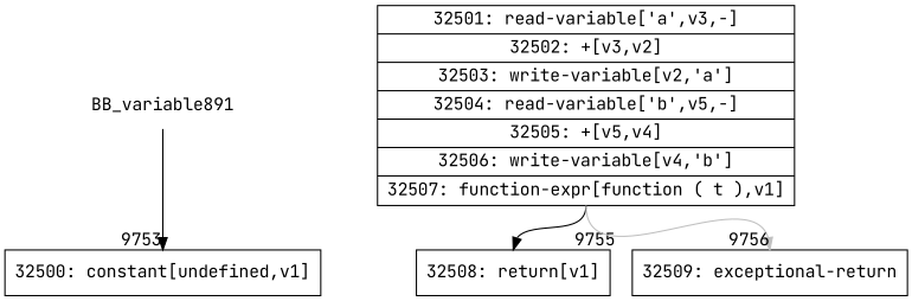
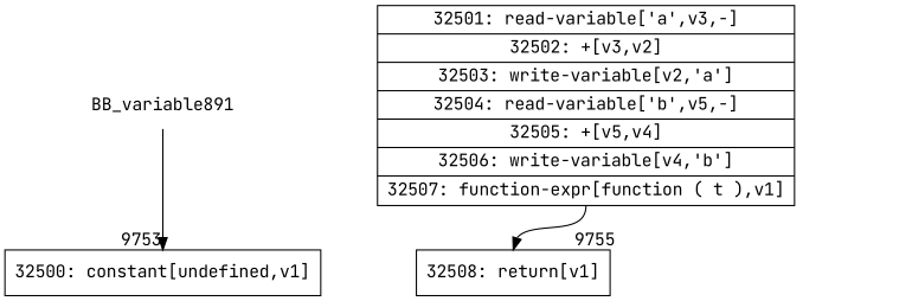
  digraph {
    fontname="JetBrains Mono"
    rankdir=TD
    node [fontname="JetBrains Mono" shape=record]
    edge [fontname="JetBrains Mono" headport=n tailport=s]
    n1 [label=BB_variable891 shape=none]
    n2 [label="{32500: constant[undefined,v1]}"]
    n3 [label="{32501: read-variable['a',v3,-]|32502: +[v3,v2]|32503: write-variable[v2,'a']|32504: read-variable['b',v5,-]|32505: +[v5,v4]|32506: write-variable[v4,'b']|32507: function-expr[function ( t ),v1]}"]
    n4 [label="{32508: return[v1]}"]
-   n5 [label="{32509: exceptional-return}"]
    n1 -> n2 [headlabel="    9753"]
    n3 -> n4 [headlabel="      9755"]
-   n3 -> n5 [color=gray headlabel="      9756"]
  }
